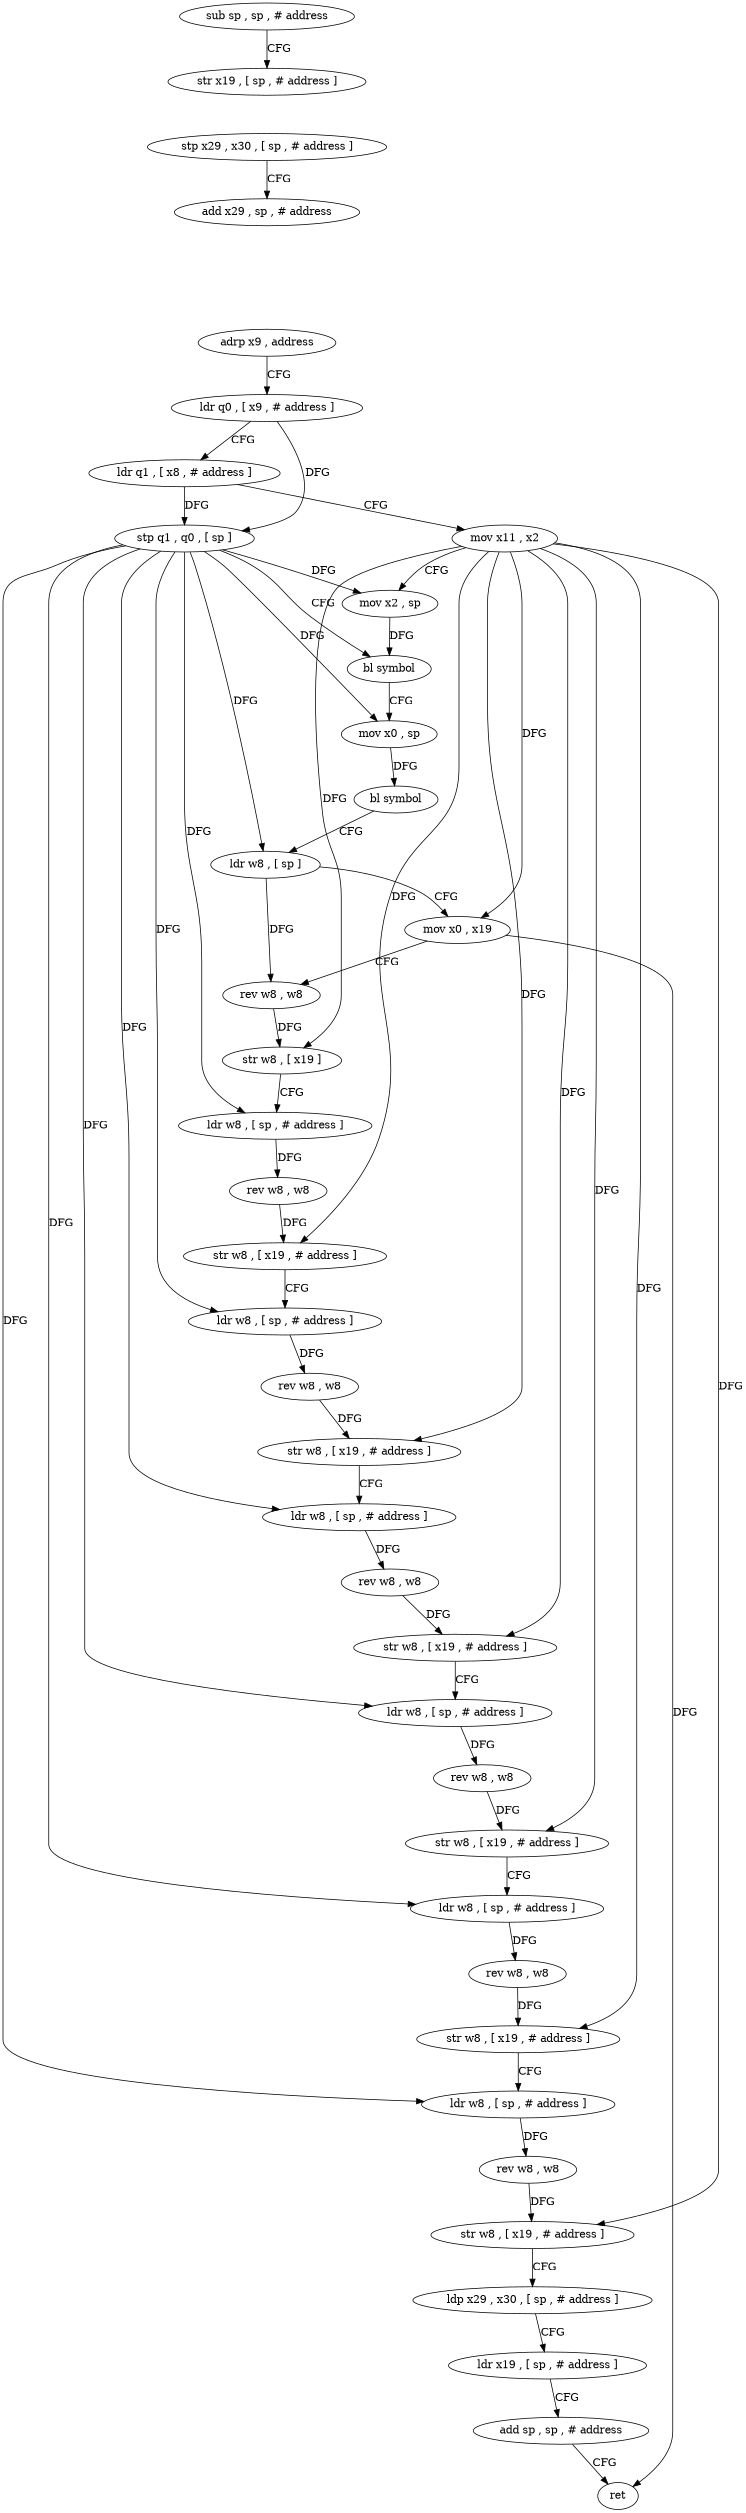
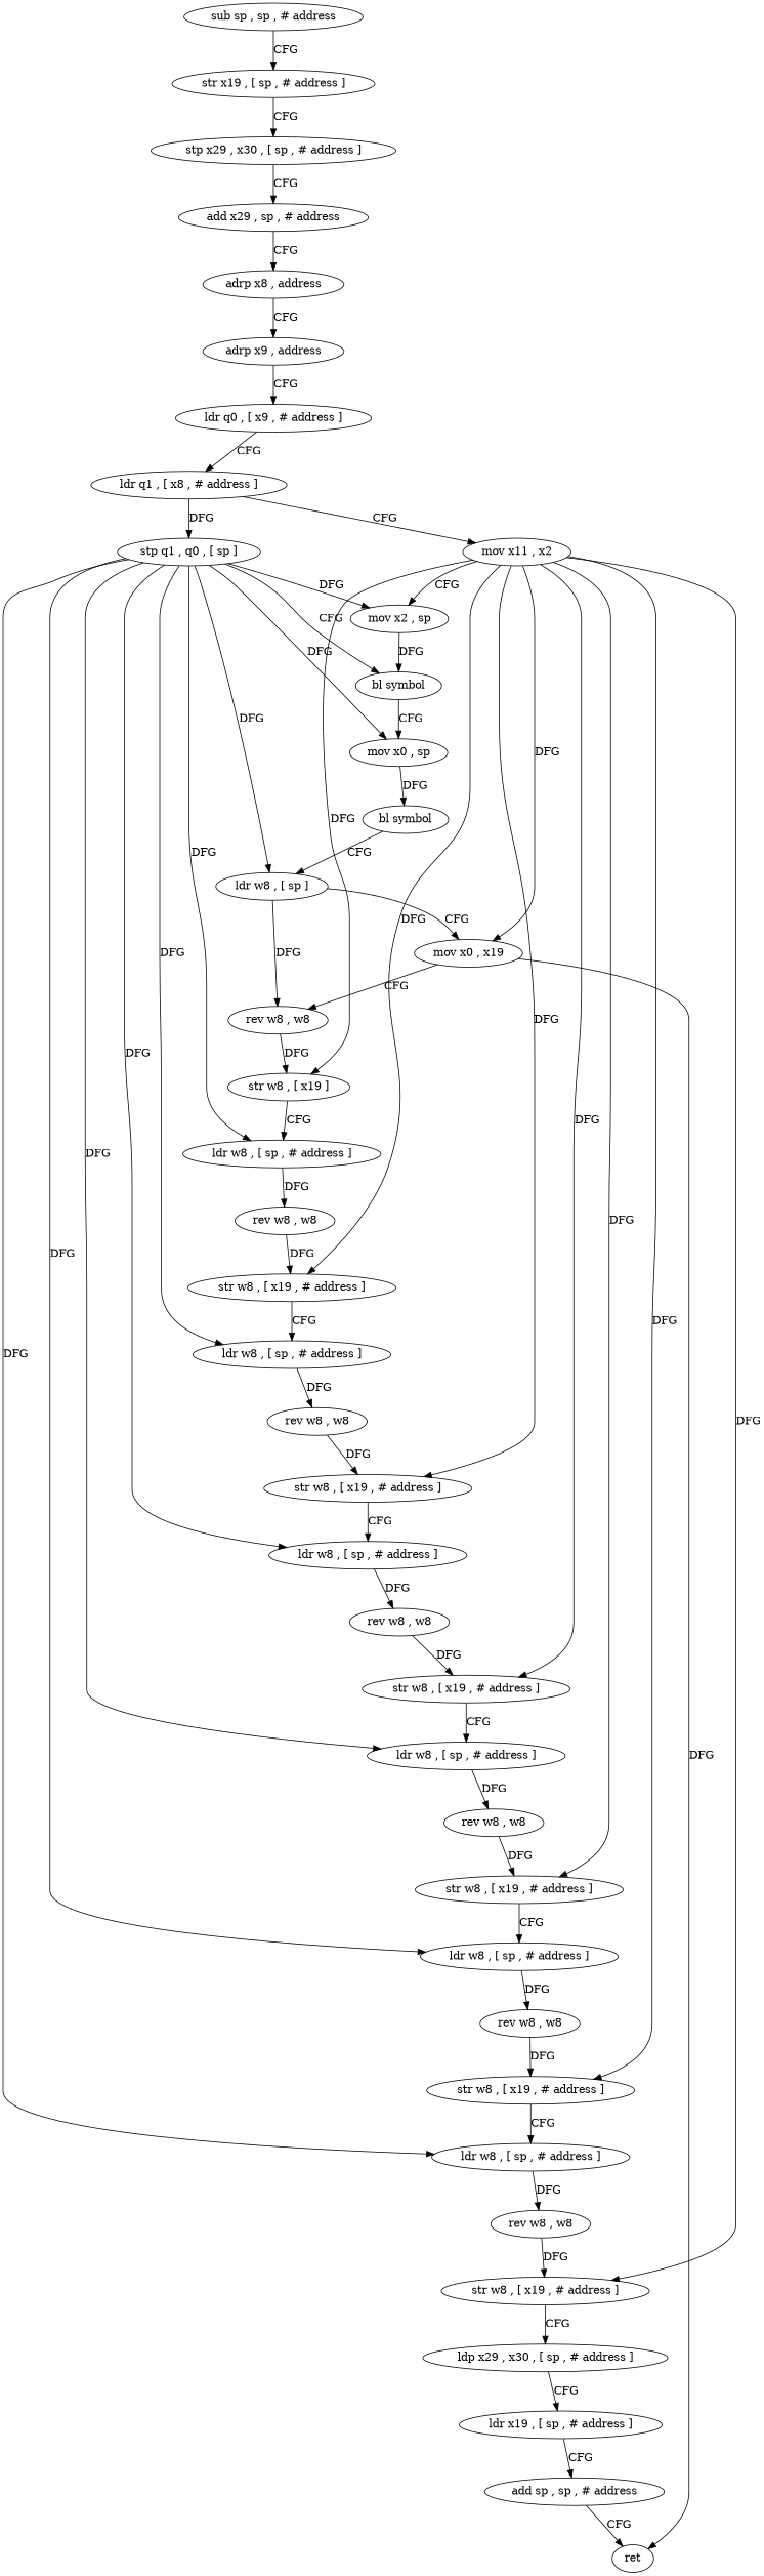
  digraph {
    n1 [label="sub sp , sp , # address"]
    n2 [label="str x19 , [ sp , # address ]"]
    n3 [label="stp x29 , x30 , [ sp , # address ]"]
    n4 [label="add x29 , sp , # address"]
+   n5 [label="adrp x8 , address"]
    n6 [label="adrp x9 , address"]
    n7 [label="ldr q0 , [ x9 , # address ]"]
    n8 [label="ldr q1 , [ x8 , # address ]"]
    n9 [label="stp q1 , q0 , [ sp ]"]
    n10 [label="mov x11 , x2"]
    n11 [label="mov x2 , sp"]
    n12 [label="bl symbol"]
    n13 [label="mov x0 , sp"]
    n14 [label="ldr w8 , [ sp ]"]
    n15 [label="ldr w8 , [ sp , # address ]"]
    n16 [label="ldr w8 , [ sp , # address ]"]
    n17 [label="ldr w8 , [ sp , # address ]"]
    n18 [label="ldr w8 , [ sp , # address ]"]
    n19 [label="ldr w8 , [ sp , # address ]"]
    n20 [label="ldr w8 , [ sp , # address ]"]
    n21 [label="mov x0 , x19"]
    n22 [label="str w8 , [ x19 ]"]
    n23 [label="str w8 , [ x19 , # address ]"]
    n24 [label="str w8 , [ x19 , # address ]"]
    n25 [label="str w8 , [ x19 , # address ]"]
    n26 [label="str w8 , [ x19 , # address ]"]
    n27 [label="str w8 , [ x19 , # address ]"]
    n28 [label="str w8 , [ x19 , # address ]"]
    n29 [label="rev w8 , w8"]
    n30 [label=ret]
    n31 [label="ldp x29 , x30 , [ sp , # address ]"]
    n32 [label="bl symbol"]
    n33 [label="rev w8 , w8"]
    n34 [label="rev w8 , w8"]
    n35 [label="rev w8 , w8"]
    n36 [label="rev w8 , w8"]
    n37 [label="rev w8 , w8"]
    n38 [label="rev w8 , w8"]
    n39 [label="ldr x19 , [ sp , # address ]"]
    n40 [label="add sp , sp , # address"]
    n1 -> n2 [label=CFG]
+   n2 -> n3 [label=CFG]
    n3 -> n4 [label=CFG]
+   n4 -> n5 [label=CFG]
+   n5 -> n6 [label=CFG]
    n6 -> n7 [label=CFG]
    n7 -> n8 [label=CFG]
-   n7 -> n9 [label=DFG]
    n8 -> n9 [label=DFG]
    n8 -> n10 [label=CFG]
    n9 -> n11 [label=DFG]
    n9 -> n12 [label=CFG]
    n9 -> n13 [label=DFG]
    n9 -> n14 [label=DFG]
    n9 -> n15 [label=DFG]
    n9 -> n16 [label=DFG]
    n9 -> n17 [label=DFG]
    n9 -> n18 [label=DFG]
    n9 -> n19 [label=DFG]
    n9 -> n20 [label=DFG]
    n10 -> n11 [label=CFG]
    n10 -> n21 [label=DFG]
    n10 -> n22 [label=DFG]
    n10 -> n23 [label=DFG]
    n10 -> n24 [label=DFG]
    n10 -> n25 [label=DFG]
    n10 -> n26 [label=DFG]
    n10 -> n27 [label=DFG]
    n10 -> n28 [label=DFG]
    n11 -> n12 [label=DFG]
    n12 -> n13 [label=CFG]
    n13 -> n32 [label=DFG]
    n14 -> n21 [label=CFG]
    n14 -> n29 [label=DFG]
    n15 -> n33 [label=DFG]
    n16 -> n34 [label=DFG]
    n17 -> n35 [label=DFG]
    n18 -> n36 [label=DFG]
    n19 -> n37 [label=DFG]
    n20 -> n38 [label=DFG]
    n21 -> n29 [label=CFG]
    n21 -> n30 [label=DFG]
    n22 -> n15 [label=CFG]
    n23 -> n16 [label=CFG]
    n24 -> n17 [label=CFG]
    n25 -> n18 [label=CFG]
    n26 -> n19 [label=CFG]
    n27 -> n20 [label=CFG]
    n28 -> n31 [label=CFG]
    n29 -> n22 [label=DFG]
    n31 -> n39 [label=CFG]
    n32 -> n14 [label=CFG]
    n33 -> n23 [label=DFG]
    n34 -> n24 [label=DFG]
    n35 -> n25 [label=DFG]
    n36 -> n26 [label=DFG]
    n37 -> n27 [label=DFG]
    n38 -> n28 [label=DFG]
    n39 -> n40 [label=CFG]
    n40 -> n30 [label=CFG]
  }
